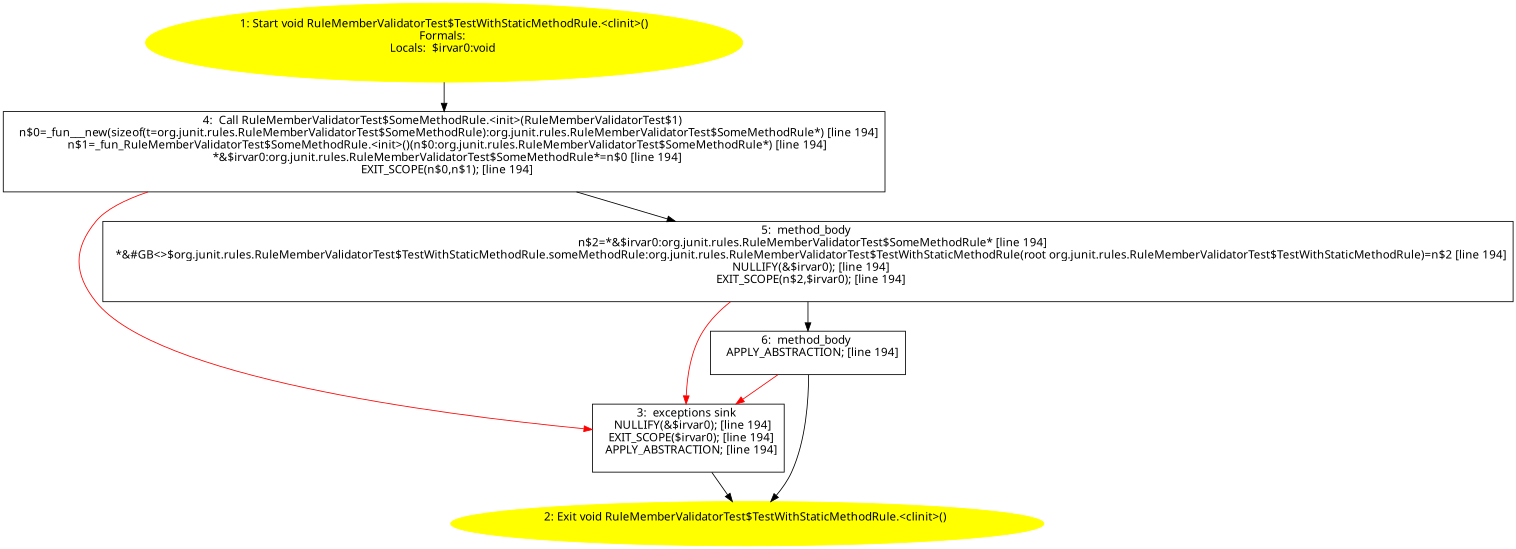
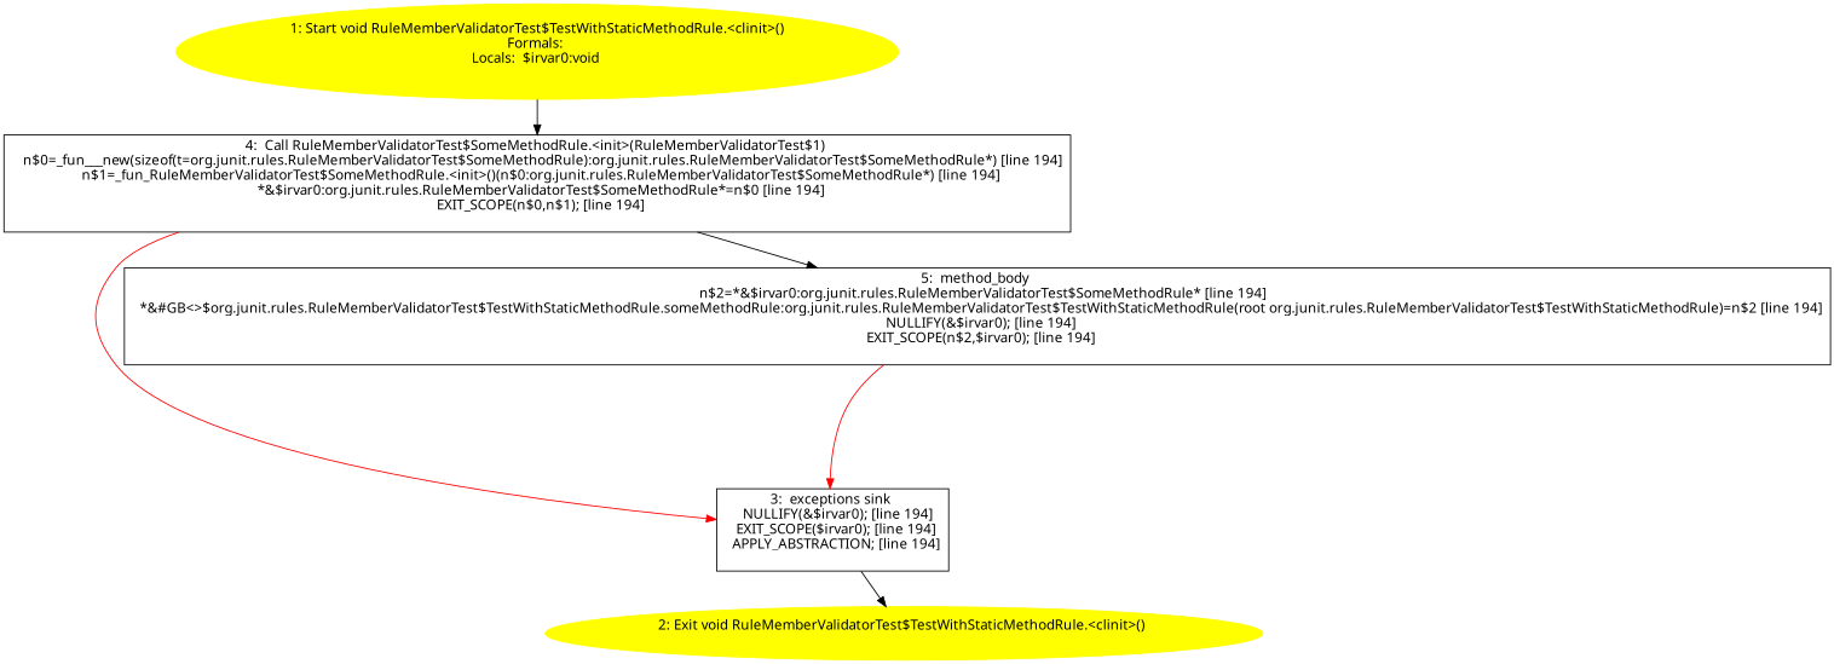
  digraph {
    fontname="Noto Sans"
    node [fontname="Noto Sans" shape=box]
    edge [fontname="Noto Sans"]
    n1 [color=yellow label="1: Start void RuleMemberValidatorTest$TestWithStaticMethodRule.<clinit>()\nFormals: \nLocals:  $irvar0:void \n  " style=filled shape=""]
    n2 [label="4:  Call RuleMemberValidatorTest$SomeMethodRule.<init>(RuleMemberValidatorTest$1) \n   n$0=_fun___new(sizeof(t=org.junit.rules.RuleMemberValidatorTest$SomeMethodRule):org.junit.rules.RuleMemberValidatorTest$SomeMethodRule*) [line 194]\n  n$1=_fun_RuleMemberValidatorTest$SomeMethodRule.<init>()(n$0:org.junit.rules.RuleMemberValidatorTest$SomeMethodRule*) [line 194]\n  *&$irvar0:org.junit.rules.RuleMemberValidatorTest$SomeMethodRule*=n$0 [line 194]\n  EXIT_SCOPE(n$0,n$1); [line 194]\n "]
    n3 [label="3:  exceptions sink \n   NULLIFY(&$irvar0); [line 194]\n  EXIT_SCOPE($irvar0); [line 194]\n  APPLY_ABSTRACTION; [line 194]\n "]
    n4 [label="5:  method_body \n   n$2=*&$irvar0:org.junit.rules.RuleMemberValidatorTest$SomeMethodRule* [line 194]\n  *&#GB<>$org.junit.rules.RuleMemberValidatorTest$TestWithStaticMethodRule.someMethodRule:org.junit.rules.RuleMemberValidatorTest$TestWithStaticMethodRule(root org.junit.rules.RuleMemberValidatorTest$TestWithStaticMethodRule)=n$2 [line 194]\n  NULLIFY(&$irvar0); [line 194]\n  EXIT_SCOPE(n$2,$irvar0); [line 194]\n "]
    n5 [color=yellow label="2: Exit void RuleMemberValidatorTest$TestWithStaticMethodRule.<clinit>() \n  " style=filled shape=""]
-   n6 [label="6:  method_body \n   APPLY_ABSTRACTION; [line 194]\n "]
    n1 -> n2
    n2 -> n3 [color=red]
    n2 -> n4
    n3 -> n5
    n4 -> n3 [color=red]
-   n4 -> n6
-   n6 -> n3 [color=red]
-   n6 -> n5
  }
